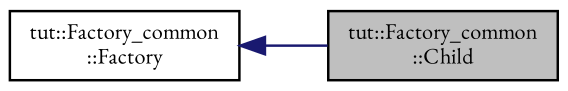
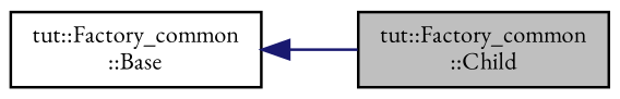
  digraph {
    rankdir=LR
    fontname="EB Garamond"
    node [color=black fontname="EB Garamond" fontsize=9 shape=record]
    n1 [fillcolor=grey75 fontcolor=black height=0.2 label="tut::Factory_common\l::Child" style=filled width=0.4]
-   n2 [height=0.2 label="tut::Factory_common\l::Factory" width=0.4]
+   n2 [height=0.2 label="tut::Factory_common\l::Base" width=0.4]
    n2 -> n1 [color=midnightblue dir=back fontname="EB Garamond" fontsize=9 labelfontname="sans-serif" labelfontsize=9 style=solid]
  }
